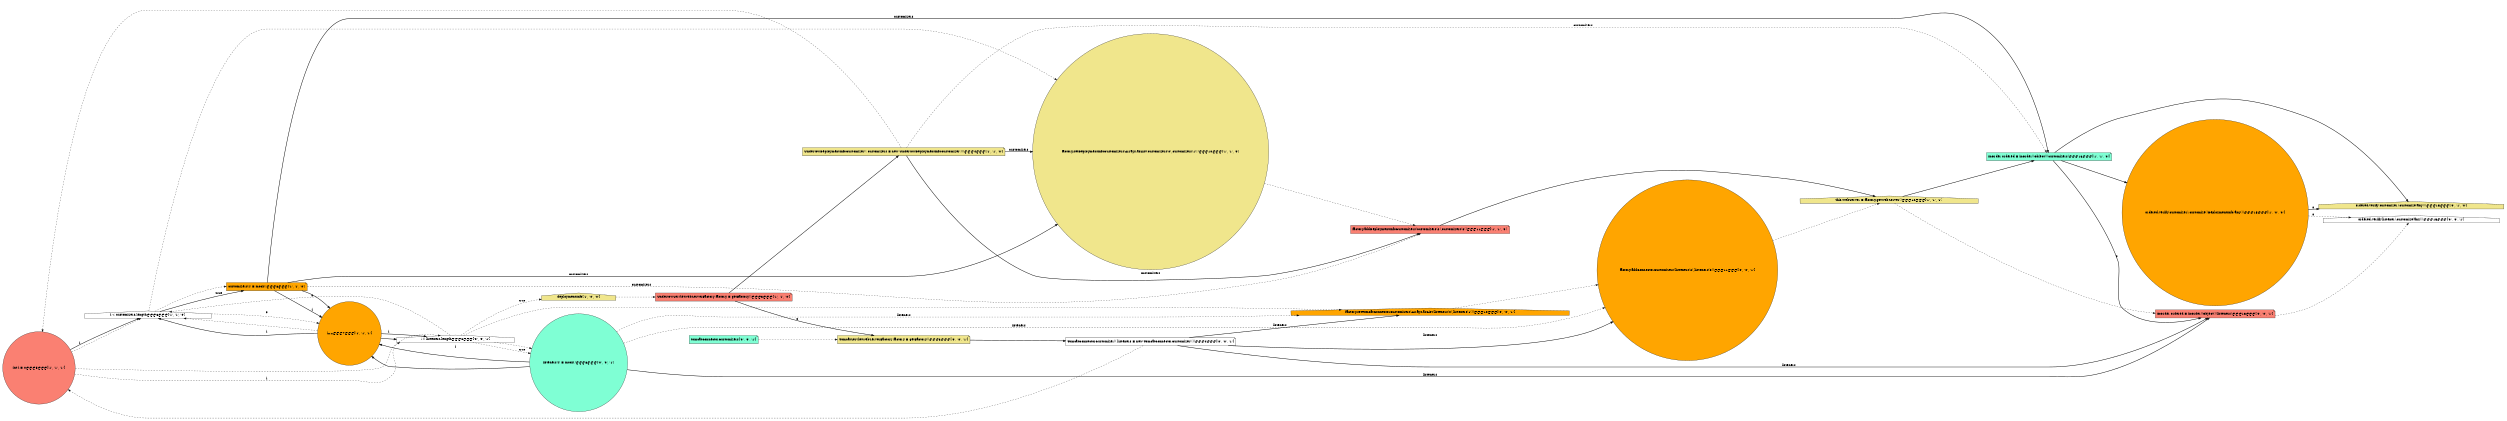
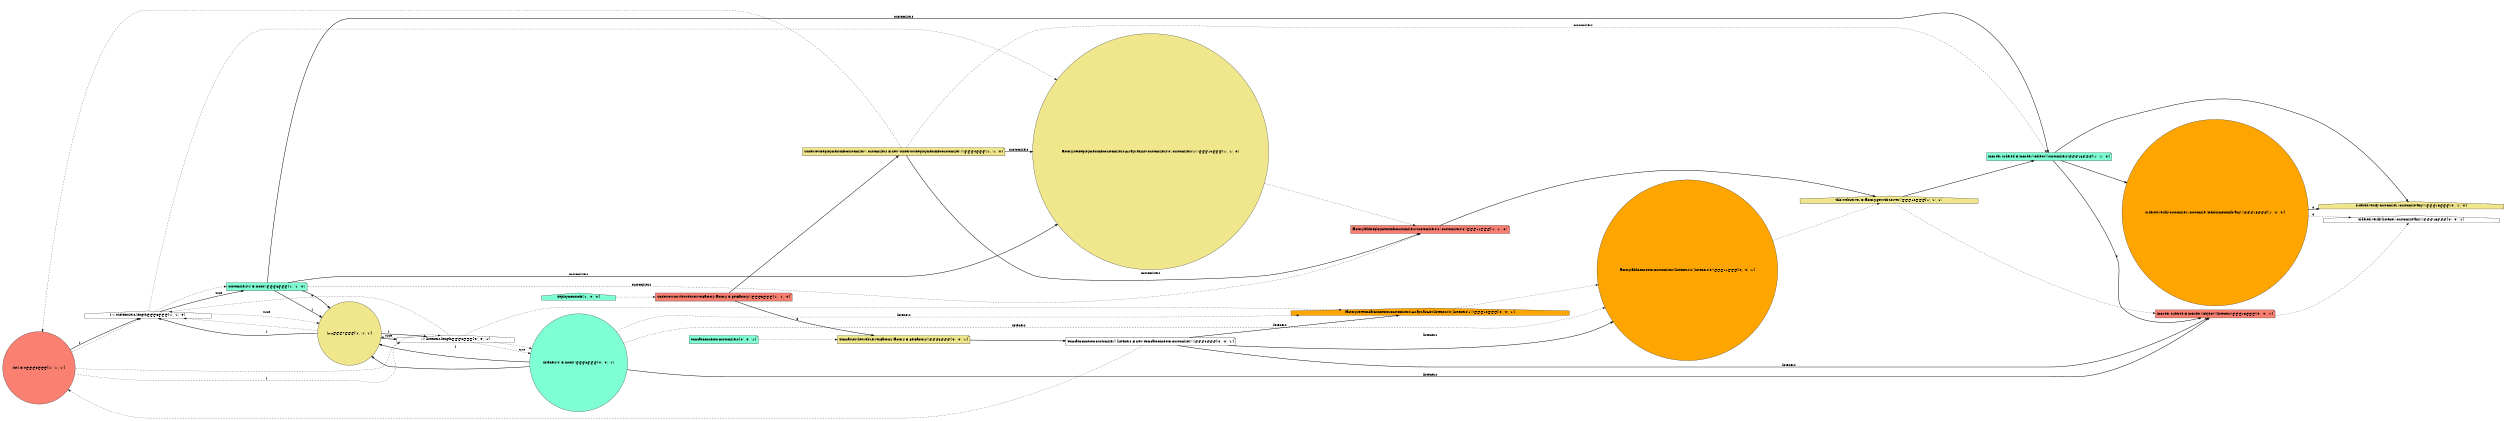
  digraph {
    rankdir=LR
    node [fillcolor=khaki shape=note style=filled]
    edge [style=dashed]
    n1 [fillcolor=salmon label="int i = 0@@@5@@@['1', '1', '1']" shape=circle]
    n2 [fillcolor=white label="i < customizers.length@@@6@@@['1', '1', '0']" shape=house]
    n3 [fillcolor=white label="i < listeners.length@@@6@@@['0', '0', '1']" shape=house]
-   n4 [fillcolor=orange label="customizers(i( = mock()@@@8@@@['1', '1', '0']"]
+   n4 [fillcolor=aquamarine label="customizers(i( = mock()@@@8@@@['1', '1', '0']"]
    n5 [label="factory.setDeploymentInfoCustomizers(Arrays.asList(customizers(0(,customizers(1())@@@10@@@['1', '1', '0']" shape=circle]
-   n6 [fillcolor=orange label="i++@@@7@@@['1', '1', '1']" shape=circle]
+   n6 [label="i++@@@7@@@['1', '1', '1']" shape=circle]
    n7 [fillcolor=aquamarine label="listeners(i( = mock()@@@8@@@['0', '0', '1']" shape=circle]
    n8 [fillcolor=orange label="factory.setTomcatConnectorCustomizers(Arrays.asList(listeners(0(,listeners(1())@@@10@@@['0', '0', '1']" shape=house]
    n9 [fillcolor=salmon label="InOrder ordered = inOrder((Object(()listeners)@@@13@@@['0', '0', '1']"]
    n10 [fillcolor=white label="ordered.verify(listener).customize(any())@@@15@@@['0', '0', '1']" shape=house]
    n11 [label="TomcatServletWebServerFactory factory = getFactory()@@@3@@@['0', '0', '1']"]
    n12 [fillcolor=white label="TomcatConnectorCustomizer(( listeners = new TomcatConnectorCustomizer((((@@@4@@@['0', '0', '1']"]
    n13 [fillcolor=orange label="factory.addConnectorCustomizers(listeners(2(,listeners(3()@@@11@@@['0', '0', '1']" shape=circle]
    n14 [fillcolor=aquamarine label="InOrder ordered = inOrder((Object(()customizers)@@@13@@@['1', '1', '0']"]
    n15 [fillcolor=salmon label="factory.addDeploymentInfoCustomizers(customizers(2(,customizers(3()@@@11@@@['1', '1', '0']"]
    n16 [label="ordered.verify(customizer).customize(any())@@@15@@@['0', '1', '0']" shape=house]
    n17 [fillcolor=orange label="ordered.verify(customizer).customize((DeploymentInfo)any())@@@15@@@['1', '0', '0']" shape=circle]
    n18 [label="this.webServer = factory.getWebServer()@@@12@@@['1', '1', '1']" shape=house]
    n19 [fillcolor=aquamarine label="tomcatConnectorCustomizers['0', '0', '1']"]
-   n20 [label="deploymentInfo['1', '0', '0']" shape=house]
+   n20 [fillcolor=aquamarine label="deploymentInfo['1', '0', '0']" shape=house]
    n21 [fillcolor=salmon label="UndertowServletWebServerFactory factory = getFactory()@@@3@@@['1', '1', '0']"]
    n22 [label="UndertowDeploymentInfoCustomizer(( customizers = new UndertowDeploymentInfoCustomizer((((@@@4@@@['1', '1', '0']"]
    n1 -> n2
    n1 -> n2 [label=i style=bold]
    n1 -> n3 [label=i]
    n1 -> n3
    n2 -> n4
    n2 -> n4 [label=true style=bold]
    n2 -> n5
-   n2 -> n6 [label=0]
+   n2 -> n6 [label=true]
    n3 -> n2 [label=0]
-   n3 -> n20 [label=true]
+   n3 -> n6 [label=true]
    n3 -> n7 [label=true]
    n3 -> n7
    n3 -> n8
    n4 -> n5 [label=customizers style=bold]
    n4 -> n6 [style=bold]
    n4 -> n6 [label=i style=bold]
    n4 -> n14 [label=customizers style=bold]
    n4 -> n15 [label=customizers]
    n5 -> n15
    n6 -> n2
    n6 -> n2 [label=i style=bold]
    n6 -> n3 [label=i style=bold]
    n6 -> n3 [style=bold]
    n7 -> n6 [style=bold]
    n7 -> n6 [label=i style=bold]
    n7 -> n8 [label=listeners]
    n7 -> n9 [label=listeners style=bold]
    n7 -> n13 [label=listeners]
    n8 -> n13
    n9 -> n10
    n11 -> n12 [style=bold]
    n12 -> n1
    n12 -> n8 [label=listeners style=bold]
    n12 -> n9 [label=listeners style=bold]
    n12 -> n13 [label=listeners style=bold]
    n13 -> n18
    n14 -> n9 [label=0 style=bold]
    n14 -> n16 [style=bold]
    n14 -> n17 [style=bold]
    n15 -> n18 [style=bold]
    n17 -> n10 [label=0]
    n17 -> n16 [label=0 style=bold]
    n18 -> n9
    n18 -> n14 [style=bold]
    n19 -> n11
    n20 -> n21
    n21 -> n11 [label=0 style=bold]
    n21 -> n22 [style=bold]
    n22 -> n1
    n22 -> n5 [label=customizers style=bold]
    n22 -> n14 [label=customizers]
    n22 -> n15 [label=customizers style=bold]
  }
